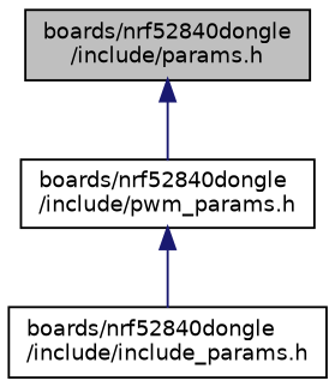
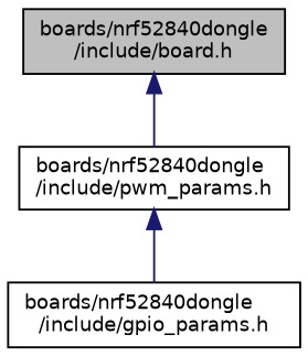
  digraph {
    node [color=black fillcolor=white fontname=Helvetica fontsize=10 shape=record style=filled]
    edge [color=midnightblue dir=back fontname=Helvetica fontsize=10 labelfontname=Helvetica labelfontsize=10 style=solid]
-   n1 [fillcolor=grey75 fontcolor=black height=0.2 label="boards/nrf52840dongle\l/include/params.h" width=0.4]
+   n1 [fillcolor=grey75 fontcolor=black height=0.2 label="boards/nrf52840dongle\l/include/board.h" width=0.4]
    n2 [height=0.2 label="boards/nrf52840dongle\l/include/pwm_params.h" width=0.4]
-   n3 [height=0.2 label="boards/nrf52840dongle\l/include/include_params.h" width=0.4]
+   n3 [height=0.2 label="boards/nrf52840dongle\l/include/gpio_params.h" width=0.4]
    n1 -> n2
    n2 -> n3
  }
